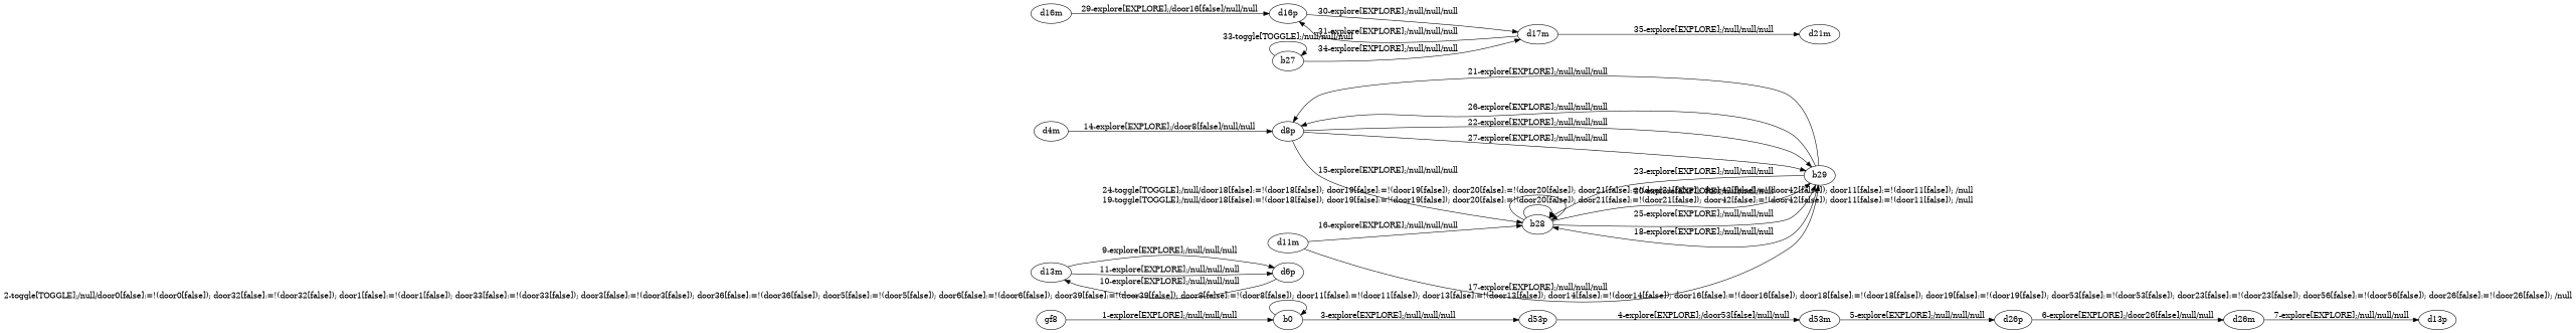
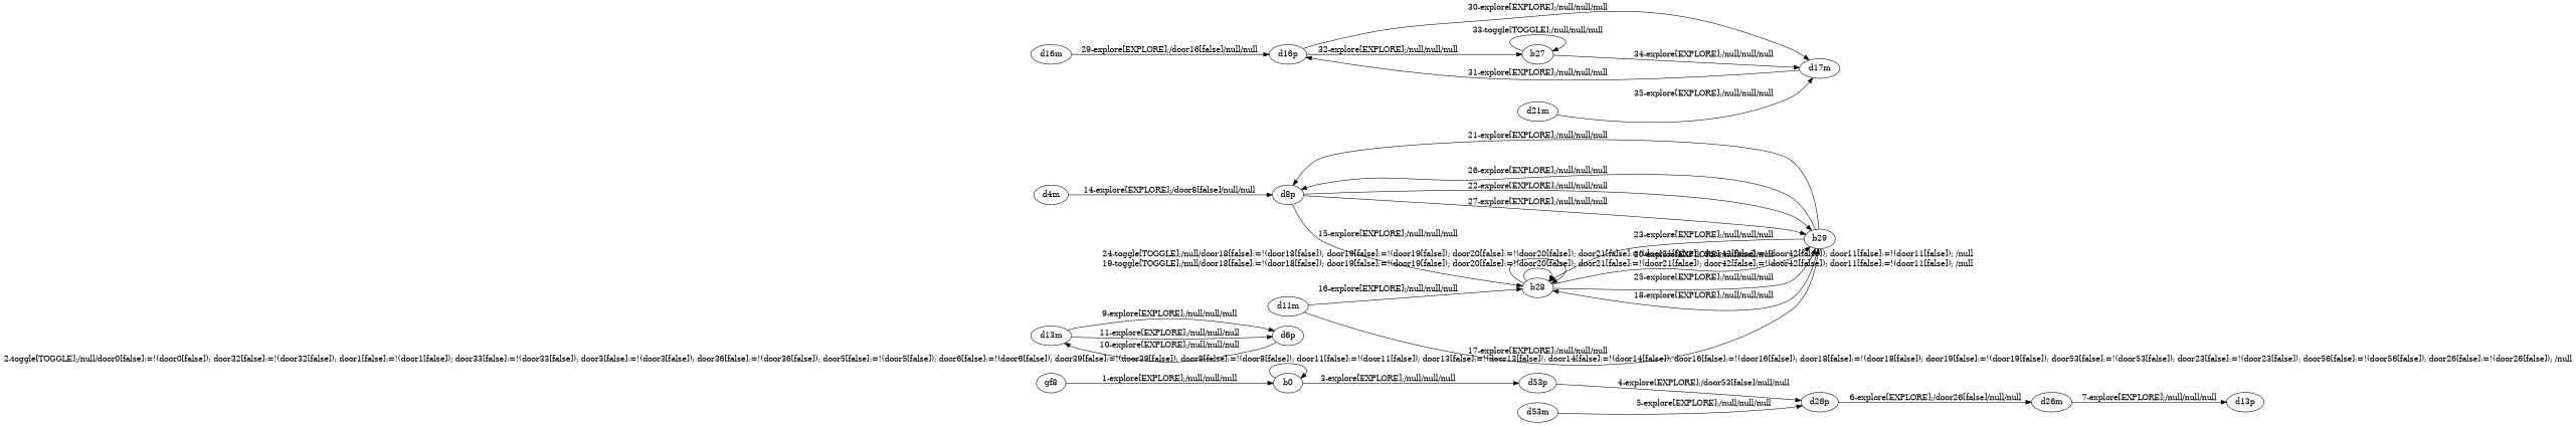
  digraph {
    rankdir=LR
    gf8
    b0
    d53p
    d53m
    d26p
    d26m
    d13p
    d13m
    d6p
    n10 [label=d4m]
    d8p
    b28
    b29
    d11m
    d16m
    d16p
    d17m
    b27
    d21m
    gf8 -> b0 [label="1-explore[EXPLORE];/null/null/null"]
    b0 -> b0 [label="2-toggle[TOGGLE];/null/door0[false]:=!(door0[false]); door32[false]:=!(door32[false]); door1[false]:=!(door1[false]); door33[false]:=!(door33[false]); door3[false]:=!(door3[false]); door36[false]:=!(door36[false]); door5[false]:=!(door5[false]); door6[false]:=!(door6[false]); door39[false]:=!(door39[false]); door8[false]:=!(door8[false]); door11[false]:=!(door11[false]); door13[false]:=!(door13[false]); door14[false]:=!(door14[false]); door16[false]:=!(door16[false]); door18[false]:=!(door18[false]); door19[false]:=!(door19[false]); door53[false]:=!(door53[false]); door23[false]:=!(door23[false]); door56[false]:=!(door56[false]); door26[false]:=!(door26[false]); /null"]
    b0 -> d53p [label="3-explore[EXPLORE];/null/null/null"]
-   d53p -> d53m [label="4-explore[EXPLORE];/door53[false]/null/null"]
+   d53p -> d26p [label="4-explore[EXPLORE];/door53[false]/null/null"]
    d53m -> d26p [label="5-explore[EXPLORE];/null/null/null"]
    d26p -> d26m [label="6-explore[EXPLORE];/door26[false]/null/null"]
    d26m -> d13p [label="7-explore[EXPLORE];/null/null/null"]
    d13m -> d6p [label="9-explore[EXPLORE];/null/null/null"]
    d13m -> d6p [label="11-explore[EXPLORE];/null/null/null"]
    d6p -> d13m [label="10-explore[EXPLORE];/null/null/null"]
    n10 -> d8p [label="14-explore[EXPLORE];/door8[false]/null/null"]
    d8p -> b28 [label="15-explore[EXPLORE];/null/null/null"]
    d8p -> b29 [label="22-explore[EXPLORE];/null/null/null"]
    d8p -> b29 [label="27-explore[EXPLORE];/null/null/null"]
    b28 -> b28 [label="19-toggle[TOGGLE];/null/door18[false]:=!(door18[false]); door19[false]:=!(door19[false]); door20[false]:=!(door20[false]); door21[false]:=!(door21[false]); door42[false]:=!(door42[false]); door11[false]:=!(door11[false]); /null"]
    b28 -> b28 [label="24-toggle[TOGGLE];/null/door18[false]:=!(door18[false]); door19[false]:=!(door19[false]); door20[false]:=!(door20[false]); door21[false]:=!(door21[false]); door42[false]:=!(door42[false]); door11[false]:=!(door11[false]); /null"]
    b28 -> b29 [label="20-explore[EXPLORE];/null/null/null"]
    b28 -> b29 [label="25-explore[EXPLORE];/null/null/null"]
    b29 -> d8p [label="21-explore[EXPLORE];/null/null/null"]
    b29 -> d8p [label="26-explore[EXPLORE];/null/null/null"]
    b29 -> b28 [label="18-explore[EXPLORE];/null/null/null"]
    b29 -> b28 [label="23-explore[EXPLORE];/null/null/null"]
    d11m -> b28 [label="16-explore[EXPLORE];/null/null/null"]
    d11m -> b29 [label="17-explore[EXPLORE];/null/null/null"]
    d16m -> d16p [label="29-explore[EXPLORE];/door16[false]/null/null"]
    d16p -> d17m [label="30-explore[EXPLORE];/null/null/null"]
+   d16p -> b27 [label="32-explore[EXPLORE];/null/null/null"]
    d17m -> d16p [label="31-explore[EXPLORE];/null/null/null"]
-   d17m -> d21m [label="35-explore[EXPLORE];/null/null/null"]
+   d21m -> d17m [label="35-explore[EXPLORE];/null/null/null"]
    b27 -> d17m [label="34-explore[EXPLORE];/null/null/null"]
    b27 -> b27 [label="33-toggle[TOGGLE];/null/null/null"]
  }
